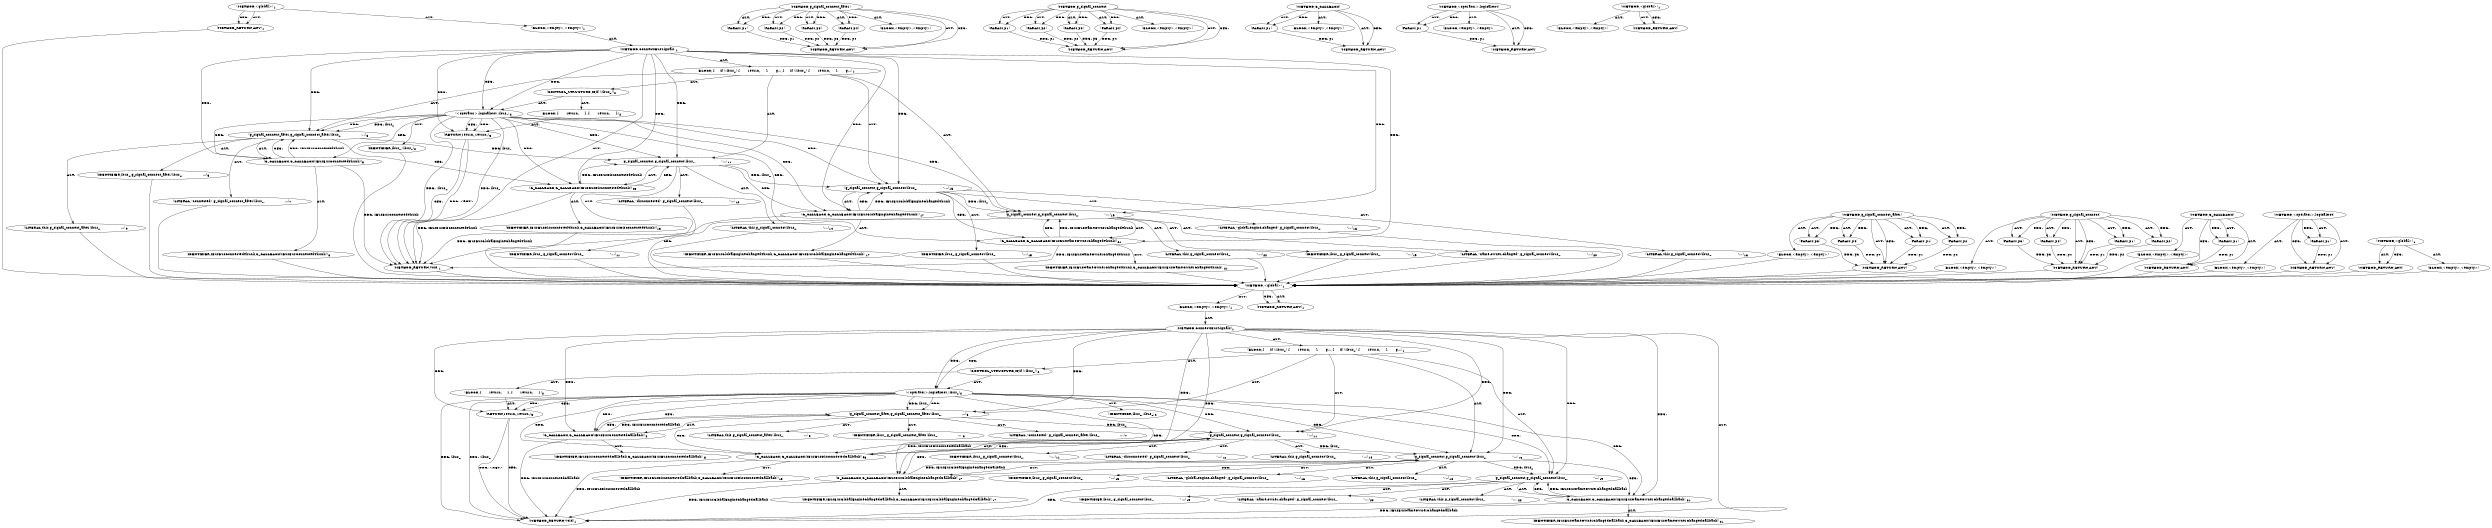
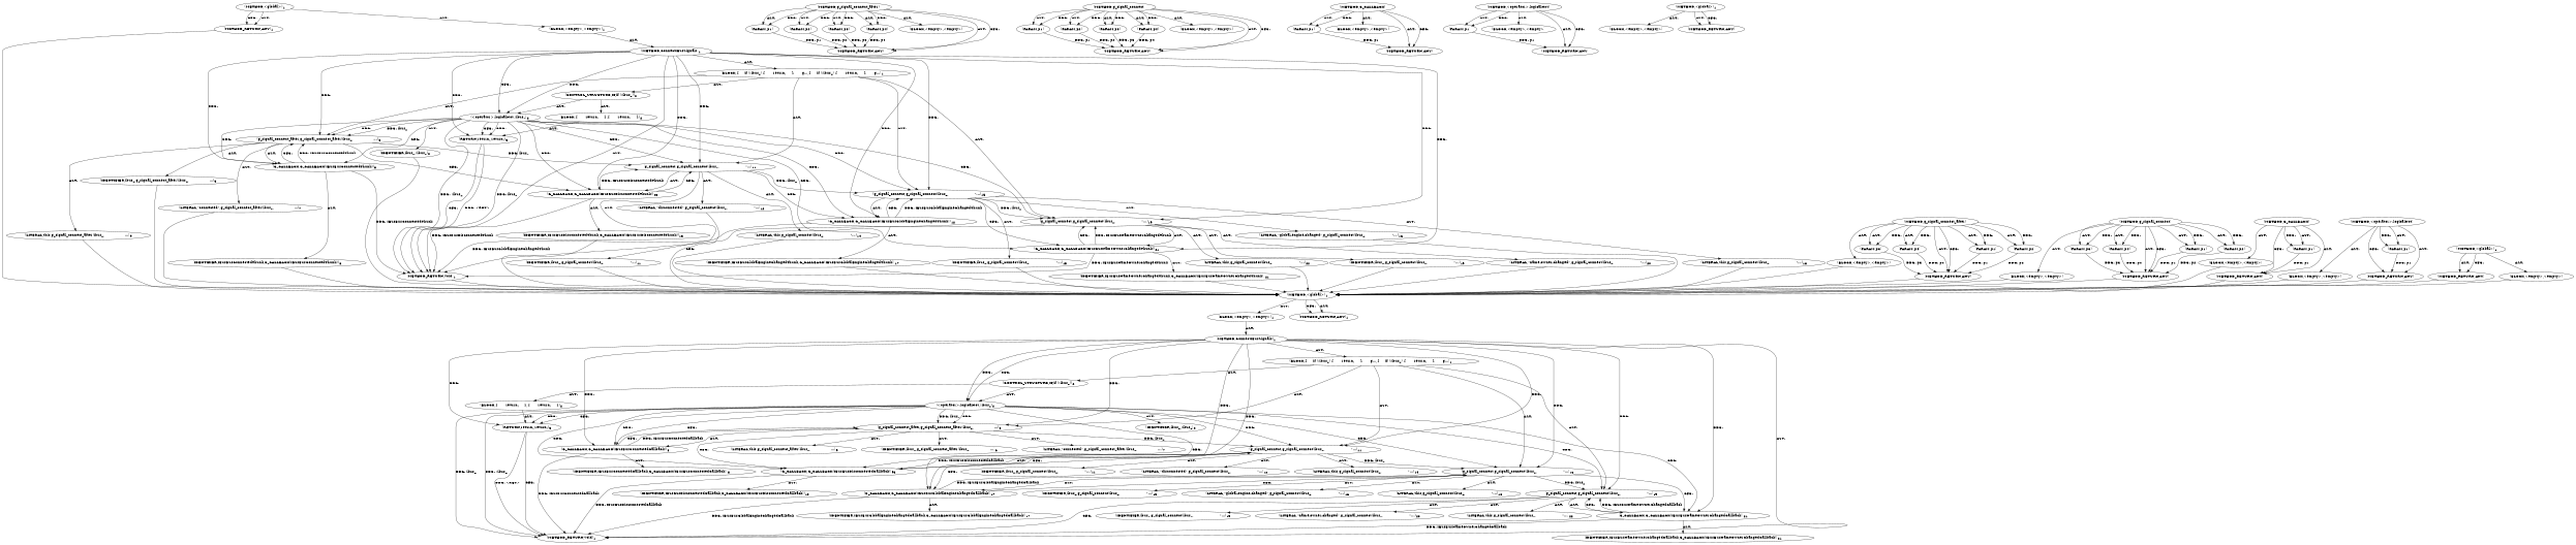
  digraph {
    n1 [label=<(METHOD,&lt;global&gt;)<SUB>1</SUB>>]
    n2 [label=<(BLOCK,&lt;empty&gt;,&lt;empty&gt;)<SUB>1</SUB>>]
    n3 [label=<(METHOD_RETURN,ANY)<SUB>1</SUB>>]
    n4 [label=<(METHOD,ConnectIBusSignals)<SUB>1</SUB>>]
    n5 [label=<(BLOCK,{     if (!ibus_) {       return;     }       g...,{     if (!ibus_) {       return;     }       g...)<SUB>1</SUB>>]
    n6 [label=<(&lt;operator&gt;.logicalNot,!ibus_)<SUB>2</SUB>>]
    n7 [label=<(RETURN,return;,return;)<SUB>3</SUB>>]
    n8 [label=<(g_signal_connect_after,g_signal_connect_after(ibus_,                  ...)<SUB>6</SUB>>]
    n9 [label=<(G_CALLBACK,G_CALLBACK(IBusBusConnectedCallback))<SUB>8</SUB>>]
    n10 [label=<(g_signal_connect,g_signal_connect(ibus_,                       &quot;...)<SUB>11</SUB>>]
    n11 [label=<(G_CALLBACK,G_CALLBACK(IBusBusDisconnectedCallback))<SUB>93</SUB>>]
    n12 [label=<(g_signal_connect,g_signal_connect(ibus_,                       &quot;...)<SUB>15</SUB>>]
    n13 [label=<(G_CALLBACK,G_CALLBACK(IBusBusGlobalEngineChangedCallback))<SUB>17</SUB>>]
    n14 [label=<(g_signal_connect,g_signal_connect(ibus_,                       &quot;...)<SUB>19</SUB>>]
    n15 [label=<(G_CALLBACK,G_CALLBACK(IBusBusNameOwnerChangedCallback))<SUB>21</SUB>>]
    n16 [label=<(METHOD_RETURN,void)<SUB>1</SUB>>]
    n17 [label=<(CONTROL_STRUCTURE,IF,if (!ibus_))<SUB>2</SUB>>]
    n18 [label=<(IDENTIFIER,ibus_,!ibus_)<SUB>2</SUB>>]
    n19 [label=<(IDENTIFIER,ibus_,g_signal_connect_after(ibus_,                  ...)<SUB>6</SUB>>]
    n20 [label=<(LITERAL,&quot;connected&quot;,g_signal_connect_after(ibus_,                  ...)<SUB>7</SUB>>]
    n21 [label=<(LITERAL,this,g_signal_connect_after(ibus_,                  ...)<SUB>9</SUB>>]
    n22 [label=<(IDENTIFIER,IBusBusConnectedCallback,G_CALLBACK(IBusBusConnectedCallback))<SUB>8</SUB>>]
    n23 [label=<(IDENTIFIER,ibus_,g_signal_connect(ibus_,                       &quot;...)<SUB>11</SUB>>]
    n24 [label=<(LITERAL,&quot;disconnected&quot;,g_signal_connect(ibus_,                       &quot;...)<SUB>12</SUB>>]
    n25 [label=<(LITERAL,this,g_signal_connect(ibus_,                       &quot;...)<SUB>14</SUB>>]
    n26 [label=<(IDENTIFIER,IBusBusDisconnectedCallback,G_CALLBACK(IBusBusDisconnectedCallback))<SUB>13</SUB>>]
    n27 [label=<(IDENTIFIER,ibus_,g_signal_connect(ibus_,                       &quot;...)<SUB>15</SUB>>]
    n28 [label=<(LITERAL,&quot;global-engine-changed&quot;,g_signal_connect(ibus_,                       &quot;...)<SUB>16</SUB>>]
    n29 [label=<(LITERAL,this,g_signal_connect(ibus_,                       &quot;...)<SUB>18</SUB>>]
    n30 [label=<(IDENTIFIER,IBusBusGlobalEngineChangedCallback,G_CALLBACK(IBusBusGlobalEngineChangedCallback))<SUB>17</SUB>>]
    n31 [label=<(IDENTIFIER,ibus_,g_signal_connect(ibus_,                       &quot;...)<SUB>19</SUB>>]
    n32 [label=<(LITERAL,&quot;name-owner-changed&quot;,g_signal_connect(ibus_,                       &quot;...)<SUB>20</SUB>>]
    n33 [label=<(LITERAL,this,g_signal_connect(ibus_,                       &quot;...)<SUB>22</SUB>>]
    n34 [label=<(IDENTIFIER,IBusBusNameOwnerChangedCallback,G_CALLBACK(IBusBusNameOwnerChangedCallback))<SUB>21</SUB>>]
    n35 [label=<(BLOCK,{       return;     },{       return;     })<SUB>2</SUB>>]
    n36 [label=<(METHOD,g_signal_connect_after)>]
    n37 [label=<(PARAM,p1)>]
    n38 [label=<(PARAM,p2)>]
    n39 [label=<(PARAM,p3)>]
    n40 [label=<(PARAM,p4)>]
    n41 [label=<(BLOCK,&lt;empty&gt;,&lt;empty&gt;)>]
    n42 [label=<(METHOD_RETURN,ANY)>]
    n43 [label=<(METHOD,g_signal_connect)>]
    n44 [label=<(PARAM,p1)>]
    n45 [label=<(PARAM,p2)>]
    n46 [label=<(PARAM,p3)>]
    n47 [label=<(PARAM,p4)>]
    n48 [label=<(BLOCK,&lt;empty&gt;,&lt;empty&gt;)>]
    n49 [label=<(METHOD_RETURN,ANY)>]
    n50 [label=<(METHOD,G_CALLBACK)>]
    n51 [label=<(PARAM,p1)>]
    n52 [label=<(BLOCK,&lt;empty&gt;,&lt;empty&gt;)>]
    n53 [label=<(METHOD_RETURN,ANY)>]
    n54 [label=<(METHOD,&lt;operator&gt;.logicalNot)>]
    n55 [label=<(PARAM,p1)>]
    n56 [label=<(BLOCK,&lt;empty&gt;,&lt;empty&gt;)>]
    n57 [label=<(METHOD_RETURN,ANY)>]
    n58 [label=<(METHOD,&lt;global&gt;)<SUB>1</SUB>>]
    n59 [label=<(BLOCK,&lt;empty&gt;,&lt;empty&gt;)>]
    n60 [label=<(METHOD_RETURN,ANY)>]
    n61 [label=<(METHOD,&lt;global&gt;)<SUB>1</SUB>>]
    n62 [label=<(BLOCK,&lt;empty&gt;,&lt;empty&gt;)<SUB>1</SUB>>]
    n63 [label=<(METHOD_RETURN,ANY)<SUB>1</SUB>>]
    n64 [label=<(METHOD,ConnectIBusSignals)<SUB>1</SUB>>]
    n65 [label=<(BLOCK,{     if (!ibus_) {       return;     }       g...,{     if (!ibus_) {       return;     }       g...)<SUB>1</SUB>>]
    n66 [label=<(&lt;operator&gt;.logicalNot,!ibus_)<SUB>2</SUB>>]
    n67 [label=<(RETURN,return;,return;)<SUB>3</SUB>>]
    n68 [label=<(g_signal_connect_after,g_signal_connect_after(ibus_,                  ...)<SUB>6</SUB>>]
    n69 [label=<(G_CALLBACK,G_CALLBACK(IBusBusConnectedThunk))<SUB>8</SUB>>]
    n70 [label=<(g_signal_connect,g_signal_connect(ibus_,                       &quot;...)<SUB>11</SUB>>]
    n71 [label=<(G_CALLBACK,G_CALLBACK(IBusBusDisconnectedThunk))<SUB>23</SUB>>]
    n72 [label=<(g_signal_connect,g_signal_connect(ibus_,                       &quot;...)<SUB>15</SUB>>]
-   n73 [label=<(G_CALLBACK,G_CALLBACK(IBusBusGlobalEngineChangedThunk))<SUB>17</SUB>>]
+   n73 [label=<(G_CALLBACK,G_CALLBACK(IBusBusGlobalEngineChangedThunk))<SUB>12</SUB>>]
    n74 [label=<(g_signal_connect,g_signal_connect(ibus_,                       &quot;...)<SUB>19</SUB>>]
    n75 [label=<(G_CALLBACK,G_CALLBACK(IBusBusNameOwnerChangedThunk))<SUB>21</SUB>>]
    n76 [label=<(METHOD_RETURN,void)<SUB>1</SUB>>]
    n77 [label=<(CONTROL_STRUCTURE,IF,if (!ibus_))<SUB>2</SUB>>]
    n78 [label=<(IDENTIFIER,ibus_,!ibus_)<SUB>2</SUB>>]
    n79 [label=<(IDENTIFIER,ibus_,g_signal_connect_after(ibus_,                  ...)<SUB>6</SUB>>]
    n80 [label=<(LITERAL,&quot;connected&quot;,g_signal_connect_after(ibus_,                  ...)<SUB>7</SUB>>]
    n81 [label=<(LITERAL,this,g_signal_connect_after(ibus_,                  ...)<SUB>9</SUB>>]
    n82 [label=<(IDENTIFIER,IBusBusConnectedThunk,G_CALLBACK(IBusBusConnectedThunk))<SUB>8</SUB>>]
    n83 [label=<(IDENTIFIER,ibus_,g_signal_connect(ibus_,                       &quot;...)<SUB>11</SUB>>]
    n84 [label=<(LITERAL,&quot;disconnected&quot;,g_signal_connect(ibus_,                       &quot;...)<SUB>12</SUB>>]
    n85 [label=<(LITERAL,this,g_signal_connect(ibus_,                       &quot;...)<SUB>14</SUB>>]
    n86 [label=<(IDENTIFIER,IBusBusDisconnectedThunk,G_CALLBACK(IBusBusDisconnectedThunk))<SUB>13</SUB>>]
    n87 [label=<(IDENTIFIER,ibus_,g_signal_connect(ibus_,                       &quot;...)<SUB>15</SUB>>]
    n88 [label=<(LITERAL,&quot;global-engine-changed&quot;,g_signal_connect(ibus_,                       &quot;...)<SUB>16</SUB>>]
    n89 [label=<(LITERAL,this,g_signal_connect(ibus_,                       &quot;...)<SUB>18</SUB>>]
    n90 [label=<(IDENTIFIER,IBusBusGlobalEngineChangedThunk,G_CALLBACK(IBusBusGlobalEngineChangedThunk))<SUB>17</SUB>>]
    n91 [label=<(IDENTIFIER,ibus_,g_signal_connect(ibus_,                       &quot;...)<SUB>19</SUB>>]
    n92 [label=<(LITERAL,&quot;name-owner-changed&quot;,g_signal_connect(ibus_,                       &quot;...)<SUB>20</SUB>>]
    n93 [label=<(LITERAL,this,g_signal_connect(ibus_,                       &quot;...)<SUB>22</SUB>>]
    n94 [label=<(IDENTIFIER,IBusBusNameOwnerChangedThunk,G_CALLBACK(IBusBusNameOwnerChangedThunk))<SUB>21</SUB>>]
    n95 [label=<(BLOCK,{       return;     },{       return;     })<SUB>2</SUB>>]
    n96 [label=<(METHOD,g_signal_connect_after)>]
    n97 [label=<(PARAM,p1)>]
    n98 [label=<(PARAM,p2)>]
    n99 [label=<(PARAM,p3)>]
    n100 [label=<(PARAM,p4)>]
    n101 [label=<(BLOCK,&lt;empty&gt;,&lt;empty&gt;)>]
    n102 [label=<(METHOD_RETURN,ANY)>]
    n103 [label=<(METHOD,g_signal_connect)>]
    n104 [label=<(PARAM,p1)>]
    n105 [label=<(PARAM,p2)>]
    n106 [label=<(PARAM,p3)>]
    n107 [label=<(PARAM,p4)>]
    n108 [label=<(BLOCK,&lt;empty&gt;,&lt;empty&gt;)>]
    n109 [label=<(METHOD_RETURN,ANY)>]
    n110 [label=<(METHOD,G_CALLBACK)>]
    n111 [label=<(PARAM,p1)>]
    n112 [label=<(BLOCK,&lt;empty&gt;,&lt;empty&gt;)>]
    n113 [label=<(METHOD_RETURN,ANY)>]
    n114 [label=<(METHOD,&lt;operator&gt;.logicalNot)>]
    n115 [label=<(PARAM,p1)>]
    n116 [label=<(BLOCK,&lt;empty&gt;,&lt;empty&gt;)>]
    n117 [label=<(METHOD_RETURN,ANY)>]
    n118 [label=<(METHOD,&lt;global&gt;)<SUB>1</SUB>>]
    n119 [label=<(BLOCK,&lt;empty&gt;,&lt;empty&gt;)>]
    n120 [label=<(METHOD_RETURN,ANY)>]
    n1 -> n2 [label="AST: "]
    n1 -> n3 [label="AST: "]
    n1 -> n3 [label="CFG: "]
    n2 -> n4 [label="AST: "]
    n4 -> n5 [label="AST: "]
    n4 -> n6 [label="CFG: "]
    n4 -> n6 [label="DDG: "]
    n4 -> n7 [label="DDG: "]
    n4 -> n8 [label="DDG: "]
    n4 -> n9 [label="DDG: "]
    n4 -> n10 [label="DDG: "]
    n4 -> n11 [label="DDG: "]
    n4 -> n12 [label="DDG: "]
    n4 -> n13 [label="DDG: "]
    n4 -> n14 [label="DDG: "]
    n4 -> n15 [label="DDG: "]
    n4 -> n16 [label="AST: "]
    n5 -> n8 [label="AST: "]
    n5 -> n10 [label="AST: "]
    n5 -> n12 [label="AST: "]
    n5 -> n14 [label="AST: "]
    n5 -> n17 [label="AST: "]
    n6 -> n7 [label="CFG: "]
    n6 -> n7 [label="CDG: "]
    n6 -> n8 [label="DDG: ibus_"]
    n6 -> n8 [label="CDG: "]
    n6 -> n9 [label="CFG: "]
    n6 -> n9 [label="CDG: "]
    n6 -> n10 [label="CDG: "]
    n6 -> n11 [label="CDG: "]
    n6 -> n12 [label="CDG: "]
    n6 -> n13 [label="CDG: "]
    n6 -> n14 [label="CDG: "]
    n6 -> n15 [label="CDG: "]
    n6 -> n16 [label="DDG: ibus_"]
    n6 -> n16 [label="DDG: !ibus_"]
    n6 -> n18 [label="AST: "]
    n7 -> n16 [label="CFG: "]
    n7 -> n16 [label="DDG: &lt;RET&gt;"]
    n8 -> n9 [label="AST: "]
    n8 -> n10 [label="DDG: ibus_"]
    n8 -> n11 [label="CFG: "]
    n8 -> n19 [label="AST: "]
    n8 -> n20 [label="AST: "]
    n8 -> n21 [label="AST: "]
    n9 -> n8 [label="CFG: "]
    n9 -> n8 [label="DDG: IBusBusConnectedCallback"]
    n9 -> n16 [label="DDG: IBusBusConnectedCallback"]
    n9 -> n22 [label="AST: "]
    n10 -> n11 [label="AST: "]
    n10 -> n12 [label="DDG: ibus_"]
    n10 -> n13 [label="CFG: "]
    n10 -> n23 [label="AST: "]
    n10 -> n24 [label="AST: "]
    n10 -> n25 [label="AST: "]
    n11 -> n10 [label="CFG: "]
    n11 -> n10 [label="DDG: IBusBusDisconnectedCallback"]
    n11 -> n16 [label="DDG: IBusBusDisconnectedCallback"]
    n11 -> n26 [label="AST: "]
    n12 -> n13 [label="AST: "]
    n12 -> n14 [label="DDG: ibus_"]
    n12 -> n15 [label="CFG: "]
    n12 -> n27 [label="AST: "]
    n12 -> n28 [label="AST: "]
    n12 -> n29 [label="AST: "]
    n13 -> n12 [label="CFG: "]
    n13 -> n12 [label="DDG: IBusBusGlobalEngineChangedCallback"]
    n13 -> n16 [label="DDG: IBusBusGlobalEngineChangedCallback"]
    n13 -> n30 [label="AST: "]
    n14 -> n15 [label="AST: "]
    n14 -> n16 [label="CFG: "]
    n14 -> n31 [label="AST: "]
    n14 -> n32 [label="AST: "]
    n14 -> n33 [label="AST: "]
    n15 -> n14 [label="CFG: "]
    n15 -> n14 [label="DDG: IBusBusNameOwnerChangedCallback"]
    n15 -> n16 [label="DDG: IBusBusNameOwnerChangedCallback"]
    n15 -> n34 [label="AST: "]
    n17 -> n6 [label="AST: "]
    n17 -> n35 [label="AST: "]
    n35 -> n7 [label="AST: "]
    n36 -> n37 [label="AST: "]
    n36 -> n37 [label="DDG: "]
    n36 -> n38 [label="AST: "]
    n36 -> n38 [label="DDG: "]
    n36 -> n39 [label="AST: "]
    n36 -> n39 [label="DDG: "]
    n36 -> n40 [label="AST: "]
    n36 -> n40 [label="DDG: "]
    n36 -> n41 [label="AST: "]
    n36 -> n42 [label="AST: "]
    n36 -> n42 [label="CFG: "]
    n37 -> n42 [label="DDG: p1"]
    n38 -> n42 [label="DDG: p2"]
    n39 -> n42 [label="DDG: p3"]
    n40 -> n42 [label="DDG: p4"]
    n43 -> n44 [label="AST: "]
    n43 -> n44 [label="DDG: "]
    n43 -> n45 [label="AST: "]
    n43 -> n45 [label="DDG: "]
    n43 -> n46 [label="AST: "]
    n43 -> n46 [label="DDG: "]
    n43 -> n47 [label="AST: "]
    n43 -> n47 [label="DDG: "]
    n43 -> n48 [label="AST: "]
    n43 -> n49 [label="AST: "]
    n43 -> n49 [label="CFG: "]
    n44 -> n49 [label="DDG: p1"]
    n45 -> n49 [label="DDG: p2"]
    n46 -> n49 [label="DDG: p3"]
    n47 -> n49 [label="DDG: p4"]
    n50 -> n51 [label="AST: "]
    n50 -> n51 [label="DDG: "]
    n50 -> n52 [label="AST: "]
    n50 -> n53 [label="AST: "]
    n50 -> n53 [label="CFG: "]
    n51 -> n53 [label="DDG: p1"]
    n54 -> n55 [label="AST: "]
    n54 -> n55 [label="DDG: "]
    n54 -> n56 [label="AST: "]
    n54 -> n57 [label="AST: "]
    n54 -> n57 [label="CFG: "]
    n55 -> n57 [label="DDG: p1"]
    n58 -> n59 [label="AST: "]
    n58 -> n60 [label="AST: "]
    n58 -> n60 [label="CFG: "]
    n61 -> n62 [label="AST: "]
    n61 -> n63 [label="AST: "]
    n61 -> n63 [label="CFG: "]
    n62 -> n64 [label="AST: "]
    n63 -> n1
    n64 -> n65 [label="AST: "]
    n64 -> n66 [label="CFG: "]
    n64 -> n66 [label="DDG: "]
    n64 -> n67 [label="DDG: "]
    n64 -> n68 [label="DDG: "]
    n64 -> n69 [label="DDG: "]
    n64 -> n70 [label="DDG: "]
    n64 -> n71 [label="DDG: "]
    n64 -> n72 [label="DDG: "]
    n64 -> n73 [label="DDG: "]
    n64 -> n74 [label="DDG: "]
    n64 -> n75 [label="DDG: "]
    n64 -> n76 [label="AST: "]
    n65 -> n68 [label="AST: "]
    n65 -> n70 [label="AST: "]
    n65 -> n72 [label="AST: "]
    n65 -> n74 [label="AST: "]
    n65 -> n77 [label="AST: "]
    n66 -> n67 [label="CFG: "]
    n66 -> n67 [label="CDG: "]
    n66 -> n68 [label="DDG: ibus_"]
    n66 -> n68 [label="CDG: "]
    n66 -> n69 [label="CFG: "]
    n66 -> n69 [label="CDG: "]
    n66 -> n70 [label="CDG: "]
    n66 -> n71 [label="CDG: "]
    n66 -> n72 [label="CDG: "]
    n66 -> n73 [label="CDG: "]
    n66 -> n74 [label="CDG: "]
    n66 -> n75 [label="CDG: "]
    n66 -> n76 [label="DDG: ibus_"]
    n66 -> n76 [label="DDG: !ibus_"]
    n66 -> n78 [label="AST: "]
    n67 -> n76 [label="CFG: "]
    n67 -> n76 [label="DDG: &lt;RET&gt;"]
    n68 -> n69 [label="AST: "]
    n68 -> n70 [label="DDG: ibus_"]
    n68 -> n71 [label="CFG: "]
    n68 -> n79 [label="AST: "]
    n68 -> n80 [label="AST: "]
    n68 -> n81 [label="AST: "]
    n69 -> n68 [label="CFG: "]
    n69 -> n68 [label="DDG: IBusBusConnectedThunk"]
    n69 -> n76 [label="DDG: IBusBusConnectedThunk"]
    n69 -> n82 [label="AST: "]
    n70 -> n71 [label="AST: "]
    n70 -> n72 [label="DDG: ibus_"]
    n70 -> n73 [label="CFG: "]
    n70 -> n83 [label="AST: "]
    n70 -> n84 [label="AST: "]
    n70 -> n85 [label="AST: "]
    n71 -> n70 [label="CFG: "]
    n71 -> n70 [label="DDG: IBusBusDisconnectedThunk"]
    n71 -> n76 [label="DDG: IBusBusDisconnectedThunk"]
    n71 -> n86 [label="AST: "]
    n72 -> n73 [label="AST: "]
    n72 -> n74 [label="DDG: ibus_"]
    n72 -> n75 [label="CFG: "]
    n72 -> n87 [label="AST: "]
    n72 -> n88 [label="AST: "]
    n72 -> n89 [label="AST: "]
    n73 -> n72 [label="CFG: "]
    n73 -> n72 [label="DDG: IBusBusGlobalEngineChangedThunk"]
    n73 -> n76 [label="DDG: IBusBusGlobalEngineChangedThunk"]
    n73 -> n90 [label="AST: "]
    n74 -> n75 [label="AST: "]
    n74 -> n76 [label="CFG: "]
    n74 -> n91 [label="AST: "]
    n74 -> n92 [label="AST: "]
    n74 -> n93 [label="AST: "]
    n75 -> n74 [label="CFG: "]
    n75 -> n74 [label="DDG: IBusBusNameOwnerChangedThunk"]
    n75 -> n76 [label="DDG: IBusBusNameOwnerChangedThunk"]
    n75 -> n94 [label="AST: "]
    n76 -> n1
    n77 -> n66 [label="AST: "]
    n77 -> n95 [label="AST: "]
    n78 -> n1
    n79 -> n1
    n80 -> n1
    n81 -> n1
    n82 -> n1
    n83 -> n1
    n84 -> n1
    n85 -> n1
    n86 -> n1
    n87 -> n1
    n88 -> n1
    n89 -> n1
    n90 -> n1
    n91 -> n1
    n92 -> n1
    n93 -> n1
    n94 -> n1
    n95 -> n67 [label="AST: "]
    n96 -> n97 [label="AST: "]
    n96 -> n97 [label="DDG: "]
    n96 -> n98 [label="AST: "]
    n96 -> n98 [label="DDG: "]
    n96 -> n99 [label="AST: "]
    n96 -> n99 [label="DDG: "]
    n96 -> n100 [label="AST: "]
    n96 -> n100 [label="DDG: "]
    n96 -> n101 [label="AST: "]
    n96 -> n102 [label="AST: "]
    n96 -> n102 [label="CFG: "]
    n97 -> n102 [label="DDG: p1"]
    n98 -> n102 [label="DDG: p2"]
    n99 -> n102 [label="DDG: p3"]
    n100 -> n102 [label="DDG: p4"]
    n101 -> n1
    n102 -> n1
    n103 -> n104 [label="AST: "]
    n103 -> n104 [label="DDG: "]
    n103 -> n105 [label="AST: "]
    n103 -> n105 [label="DDG: "]
    n103 -> n106 [label="AST: "]
    n103 -> n106 [label="DDG: "]
    n103 -> n107 [label="AST: "]
    n103 -> n107 [label="DDG: "]
    n103 -> n108 [label="AST: "]
    n103 -> n109 [label="AST: "]
    n103 -> n109 [label="CFG: "]
    n104 -> n109 [label="DDG: p1"]
    n105 -> n109 [label="DDG: p2"]
    n106 -> n109 [label="DDG: p3"]
    n107 -> n109 [label="DDG: p4"]
    n108 -> n1
    n109 -> n1
    n110 -> n111 [label="AST: "]
    n110 -> n111 [label="DDG: "]
    n110 -> n112 [label="AST: "]
    n110 -> n113 [label="AST: "]
    n110 -> n113 [label="CFG: "]
    n111 -> n113 [label="DDG: p1"]
    n112 -> n1
    n113 -> n1
    n114 -> n115 [label="AST: "]
    n114 -> n115 [label="DDG: "]
    n114 -> n116 [label="AST: "]
    n114 -> n117 [label="AST: "]
    n114 -> n117 [label="CFG: "]
    n115 -> n117 [label="DDG: p1"]
    n116 -> n1
    n117 -> n1
    n118 -> n119 [label="AST: "]
    n118 -> n120 [label="AST: "]
    n118 -> n120 [label="CFG: "]
    n119 -> n1
    n120 -> n1
  }
